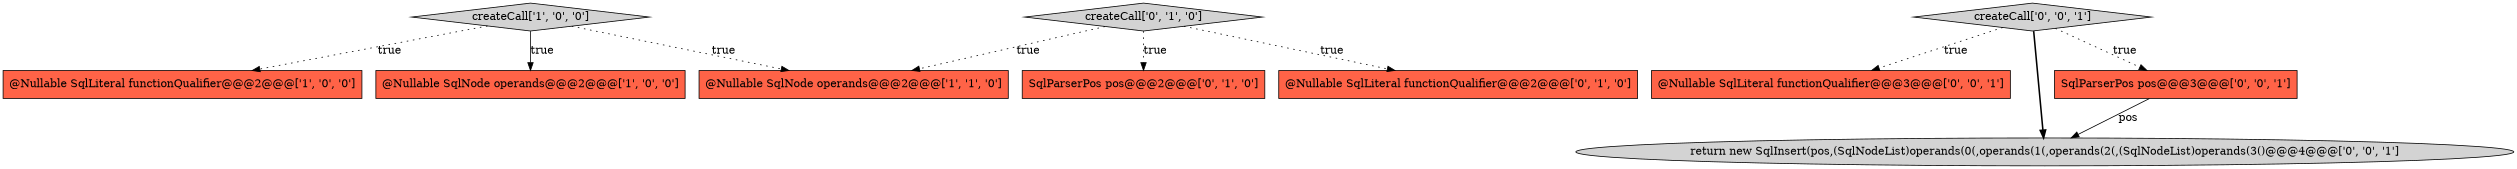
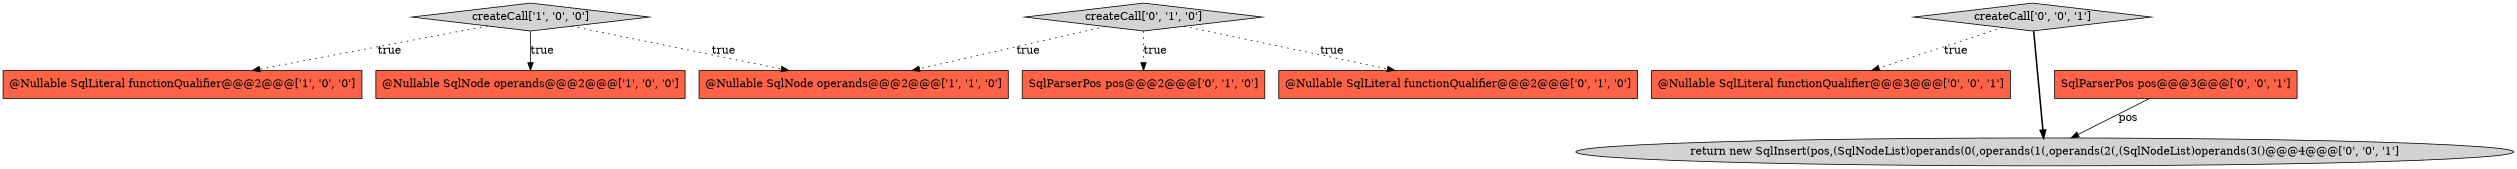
  digraph {
    node [fillcolor=tomato shape=box style=filled]
    edge [style=dotted]
    n1 [label="@Nullable SqlLiteral functionQualifier@@@2@@@['1', '0', '0']"]
    n2 [label="@Nullable SqlNode operands@@@2@@@['1', '1', '0']"]
    n3 [label="@Nullable SqlLiteral functionQualifier@@@3@@@['0', '0', '1']"]
    n4 [label="SqlParserPos pos@@@2@@@['0', '1', '0']"]
    n5 [label="@Nullable SqlLiteral functionQualifier@@@2@@@['0', '1', '0']"]
    n6 [fillcolor=lightgray label="createCall['0', '0', '1']" shape=diamond]
    n7 [fillcolor=lightgray label="return new SqlInsert(pos,(SqlNodeList)operands(0(,operands(1(,operands(2(,(SqlNodeList)operands(3()@@@4@@@['0', '0', '1']" shape=ellipse]
    n8 [label="SqlParserPos pos@@@3@@@['0', '0', '1']"]
    n9 [fillcolor=lightgray label="createCall['1', '0', '0']" shape=diamond]
    n10 [label="@Nullable SqlNode operands@@@2@@@['1', '0', '0']"]
    n11 [fillcolor=lightgray label="createCall['0', '1', '0']" shape=diamond]
    n6 -> n3 [label=true]
    n6 -> n7 [style=bold]
-   n6 -> n8 [label=true]
    n8 -> n7 [label=pos style=solid]
    n9 -> n1 [label=true]
    n9 -> n2 [label=true]
    n9 -> n10 [label=true style=solid]
    n11 -> n2 [label=true]
    n11 -> n4 [label=true]
    n11 -> n5 [label=true]
  }
